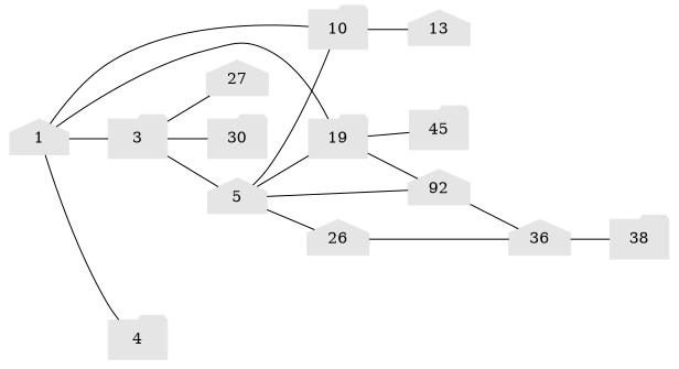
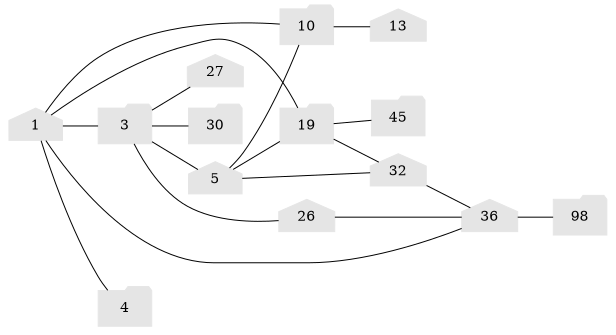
  graph {
    rankdir=LR
    node [color=gray90 shape=house style=filled]
    1 [super="+2+48+14+57+9+7"]
    3 [shape=folder super="+8+44"]
    4 [shape=folder super="+37+46"]
    10 [shape=folder super="+50+31"]
    19 [shape=folder super="+20+33+34"]
    36
    5 [super="+17+6+15"]
    27
    30 [shape=folder super="+58"]
    13
-   32 [super="+40+52+41" label=92]
+   32 [super="+40+52+41"]
    45 [shape=folder]
-   38 [shape=folder super="+54"]
+   38 [shape=folder super="+54" label=98]
    26
    1 -- 3 [weight=2]
    1 -- 4 [weight=2]
    1 -- 10
    1 -- 19 [weight=3]
+   1 -- 36
    3 -- 5
    3 -- 27
    3 -- 30
    10 -- 13
    19 -- 32 [weight=2]
    19 -- 45
    36 -- 38
    5 -- 10
    5 -- 19 [weight=3]
    5 -- 32
-   5 -- 26
+   3 -- 26
    32 -- 36
    26 -- 36
  }
